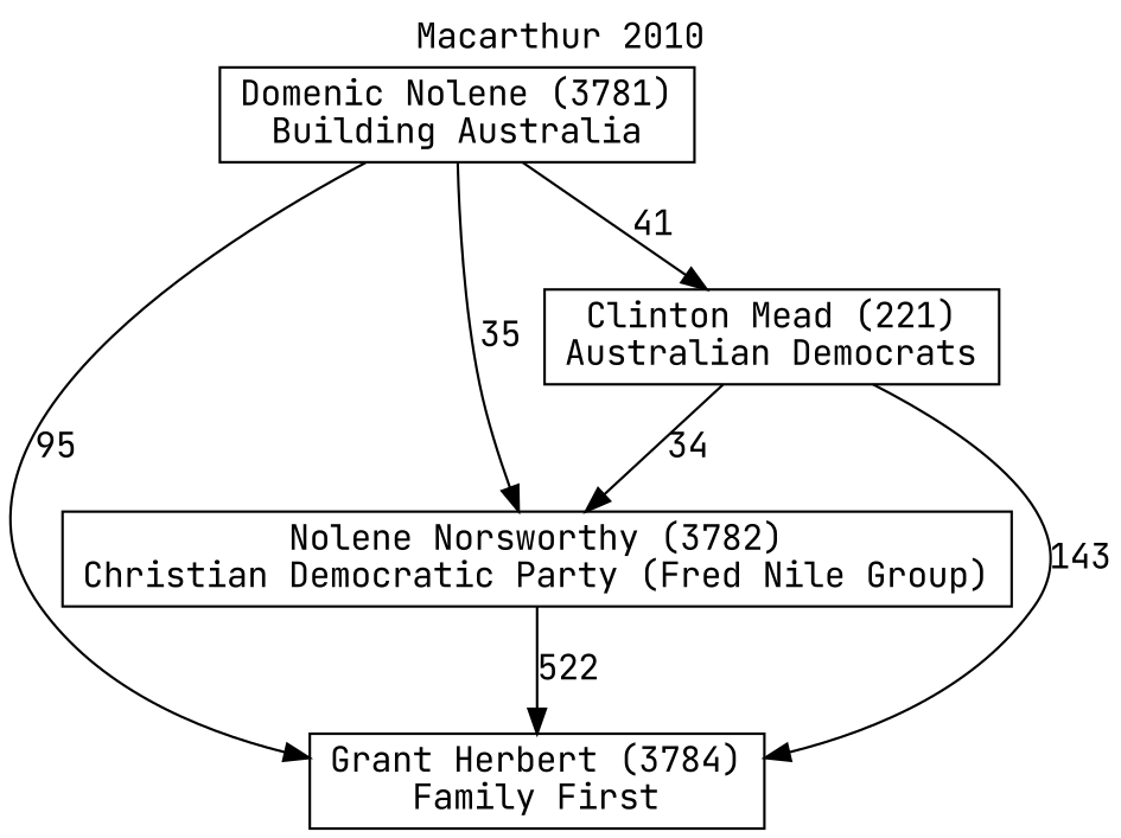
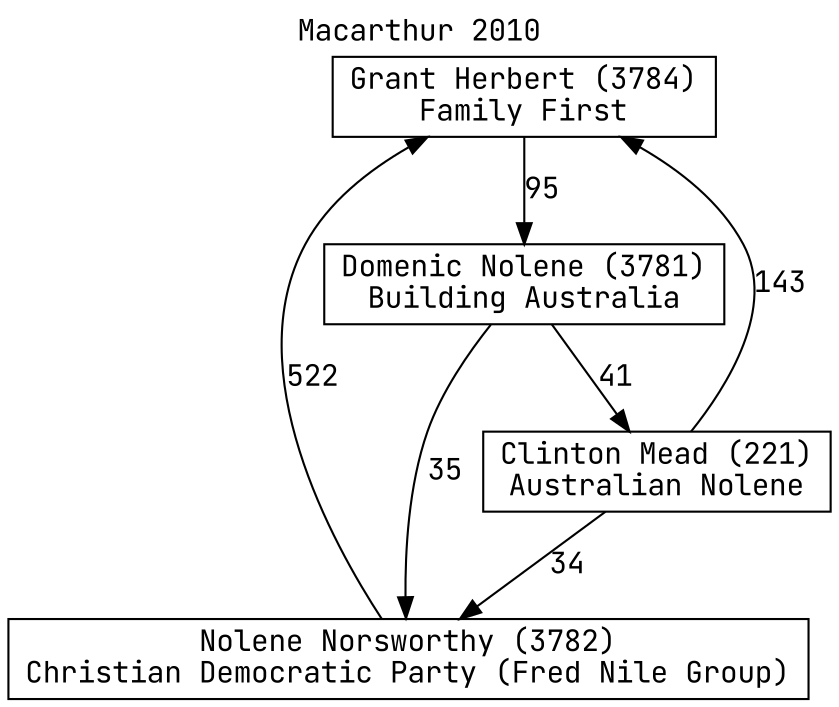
  digraph {
    fontname="JetBrains Mono"
    label="Macarthur 2010"
    labelloc=t
    mclimit=10
    node [fontname="JetBrains Mono" shape=box]
    edge [fontname="JetBrains Mono"]
    n1 [label="Grant Herbert (3784)\nFamily First"]
    n2 [label="Nolene Norsworthy (3782)\nChristian Democratic Party (Fred Nile Group)"]
-   n3 [label="Clinton Mead (221)\nAustralian Democrats"]
+   n3 [label="Clinton Mead (221)\nAustralian Nolene"]
    n4 [label="Domenic Nolene (3781)\nBuilding Australia"]
    n2 -> n1 [label=522]
    n3 -> n1 [label=143]
    n3 -> n2 [label=34]
-   n4 -> n1 [label=95]
+   n1 -> n4 [label=95]
    n4 -> n2 [label=35]
    n4 -> n3 [label=41]
  }
